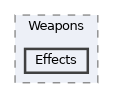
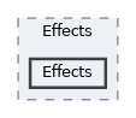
  digraph {
    compound=true
    n1 [color=grey25 fillcolor="#edf0f7" fontname=Helvetica fontsize=10 height=0.2 label=Effects shape=box style="filled,bold" width=0.4]
    subgraph cluster_1 {
      bgcolor="#edf0f7"
      fontname=Helvetica
      fontsize=10
-     label=Weapons
+     label=Effects
      pencolor=grey50
      style="filled,dashed"
      n1
    }
  }
